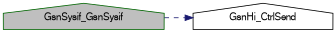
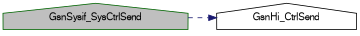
  digraph {
    rankdir=LR
    node [fontname=FreeSans fontsize=12 shape=house style=filled]
-   n1 [color=darkgreen fillcolor=grey75 fontcolor=black height=0.2 label=GsnSysif_GsnSysif width=0.4]
+   n1 [color=darkgreen fillcolor=grey75 fontcolor=black height=0.2 label=GsnSysif_SysCtrlSend width=0.4]
    n2 [color=black fillcolor=white height=0.2 label=GsnHi_CtrlSend width=0.4]
    n1 -> n2 [color=midnightblue fontname=FreeSans fontsize=12 labelfontname=FreeSans labelfontsize=12 style=dashed]
  }
